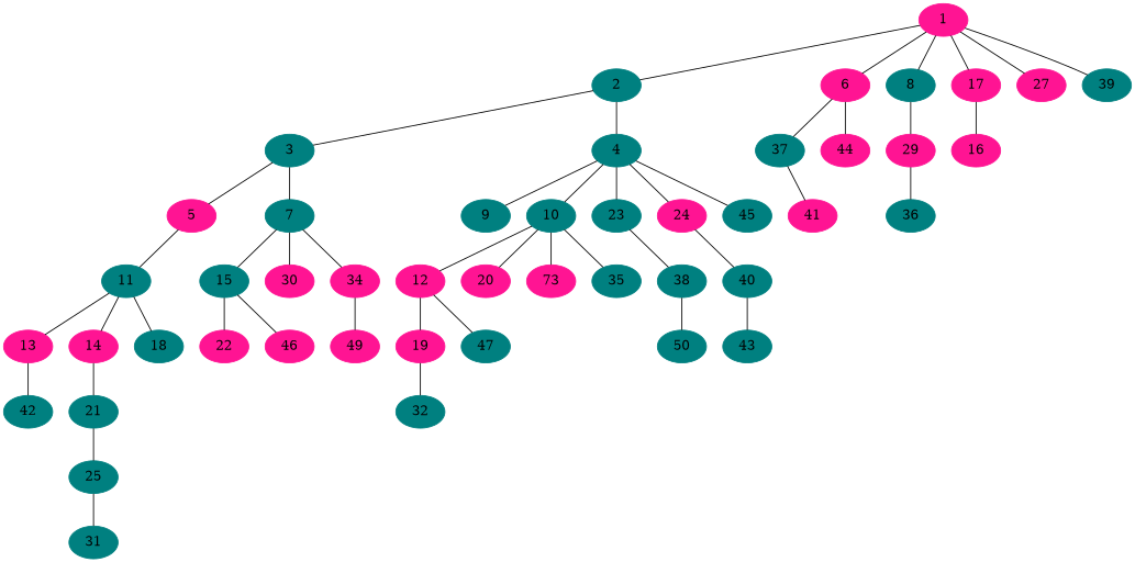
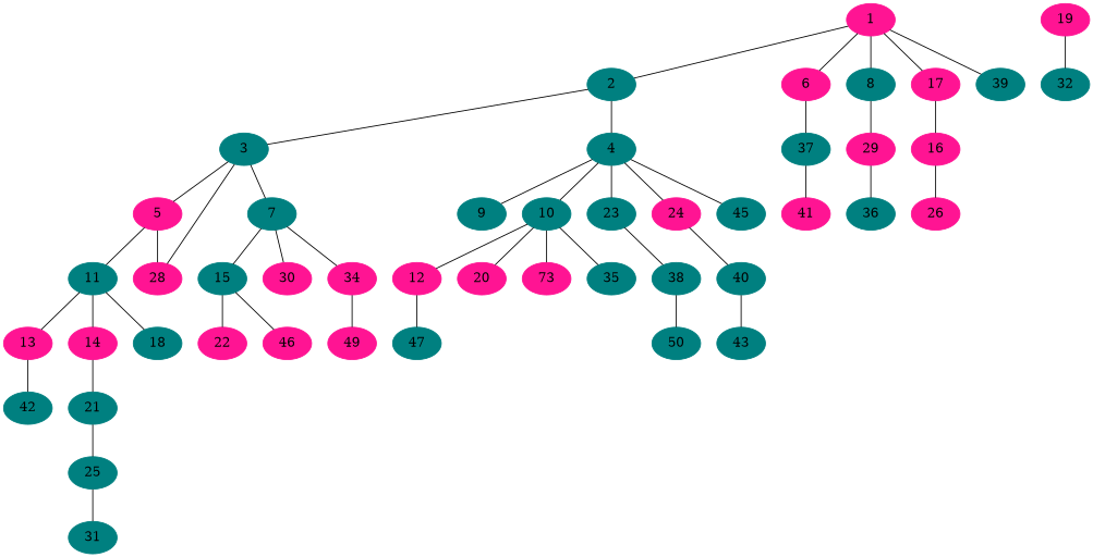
  graph {
    node [color=teal style=filled]
    1 [color=deeppink]
    2
    6 [color=deeppink]
    8
    17 [color=deeppink]
-   27 [color=deeppink]
    39
    3
    4
    37
-   44 [color=deeppink]
    29 [color=deeppink]
    16 [color=deeppink]
+   26 [color=deeppink]
    5 [color=deeppink]
    7
+   28 [color=deeppink]
    9
    10
    23
    24 [color=deeppink]
    45
    11
    15
    30 [color=deeppink]
    34 [color=deeppink]
    12 [color=deeppink]
    20 [color=deeppink]
    n29 [color=deeppink label=73]
    35
    38
    40
    13 [color=deeppink]
    14 [color=deeppink]
    18
    41 [color=deeppink]
    22 [color=deeppink]
    46 [color=deeppink]
    49 [color=deeppink]
    36
    19 [color=deeppink]
    47
    42
    21
    32
    25
    31
    50
    43
    1 -- 2
    1 -- 6
    1 -- 8
    1 -- 17
-   1 -- 27
    1 -- 39
    2 -- 3
    2 -- 4
    6 -- 37
-   6 -- 44
    8 -- 29
    17 -- 16
    3 -- 5
    3 -- 7
+   3 -- 28
    4 -- 9
    4 -- 10
    4 -- 23
    4 -- 24
    4 -- 45
    37 -- 41
    29 -- 36
+   16 -- 26
+   5 -- 28
    5 -- 11
    7 -- 15
    7 -- 30
    7 -- 34
    10 -- 12
    10 -- 20
    10 -- n29
    10 -- 35
    23 -- 38
    24 -- 40
    11 -- 13
    11 -- 14
    11 -- 18
    15 -- 22
    15 -- 46
    34 -- 49
-   12 -- 19
    12 -- 47
    38 -- 50
    40 -- 43
    13 -- 42
    14 -- 21
    19 -- 32
    21 -- 25
    25 -- 31
  }
